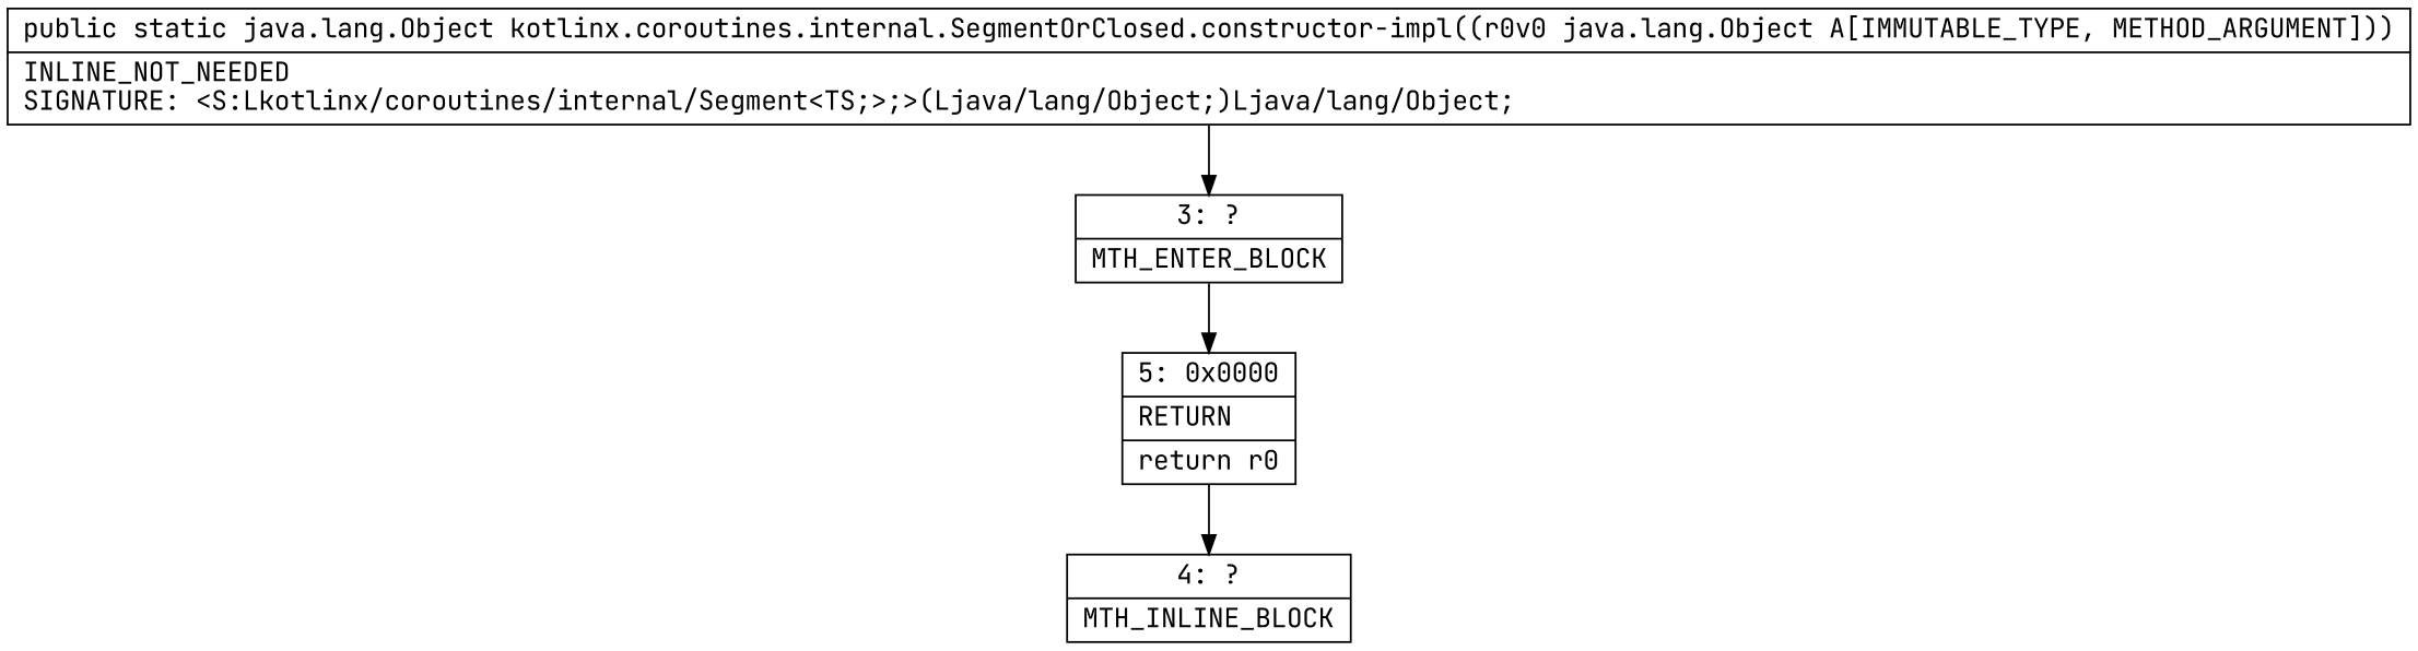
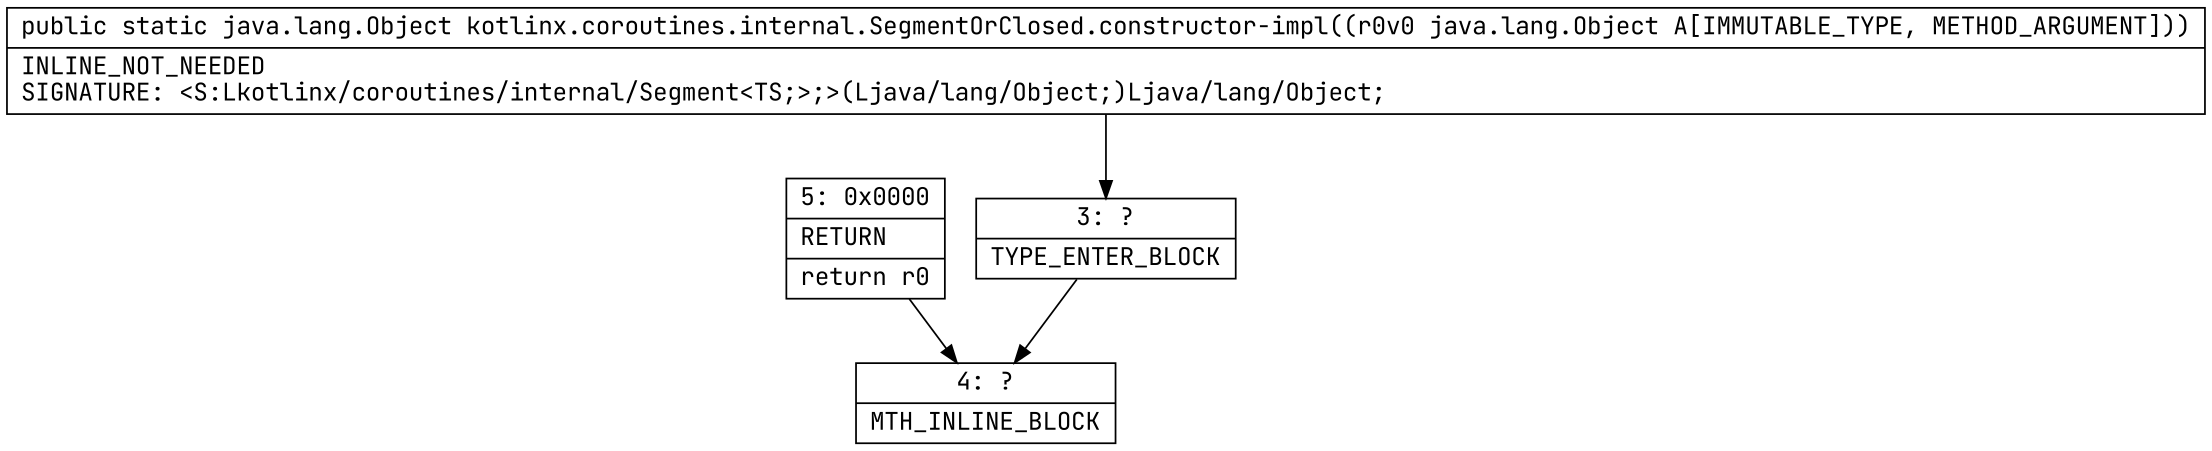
  digraph {
    fontname="JetBrains Mono"
    node [fontname="JetBrains Mono" shape=record]
    edge [fontname="JetBrains Mono"]
-   n1 [label="{3\:\ ?|MTH_ENTER_BLOCK\l}"]
+   n1 [label="{3\:\ ?|TYPE_ENTER_BLOCK\l}"]
    n2 [label="{5\:\ 0x0000|RETURN\l|return r0\l}"]
    n3 [label="{4\:\ ?|MTH_INLINE_BLOCK\l}"]
    n4 [label="{public static java.lang.Object kotlinx.coroutines.internal.SegmentOrClosed.constructor\-impl((r0v0 java.lang.Object A[IMMUTABLE_TYPE, METHOD_ARGUMENT]))  | INLINE_NOT_NEEDED\lSIGNATURE: \<S:Lkotlinx\/coroutines\/internal\/Segment\<TS;\>;\>(Ljava\/lang\/Object;)Ljava\/lang\/Object;\l}"]
-   n1 -> n2
+   n1 -> n3
    n2 -> n3
    n4 -> n1
  }
